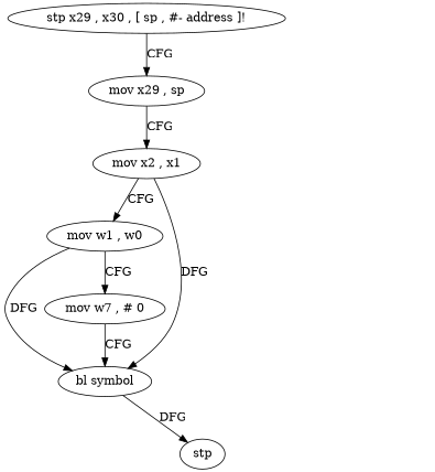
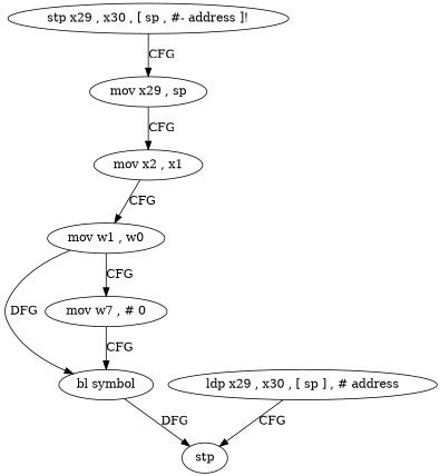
  digraph {
    n1 [label="stp x29 , x30 , [ sp , #- address ]!"]
    n2 [label="mov x29 , sp"]
    n3 [label="mov x2 , x1"]
    n4 [label="mov w1 , w0"]
    n5 [label="bl symbol"]
    n6 [label="mov w7 , # 0"]
    n7 [label=stp]
+   n8 [label="ldp x29 , x30 , [ sp ] , # address"]
    n1 -> n2 [label=CFG]
    n2 -> n3 [label=CFG]
    n3 -> n4 [label=CFG]
-   n3 -> n5 [label=DFG]
    n4 -> n5 [label=DFG]
    n4 -> n6 [label=CFG]
    n5 -> n7 [label=DFG]
    n6 -> n5 [label=CFG]
+   n8 -> n7 [label=CFG]
  }
